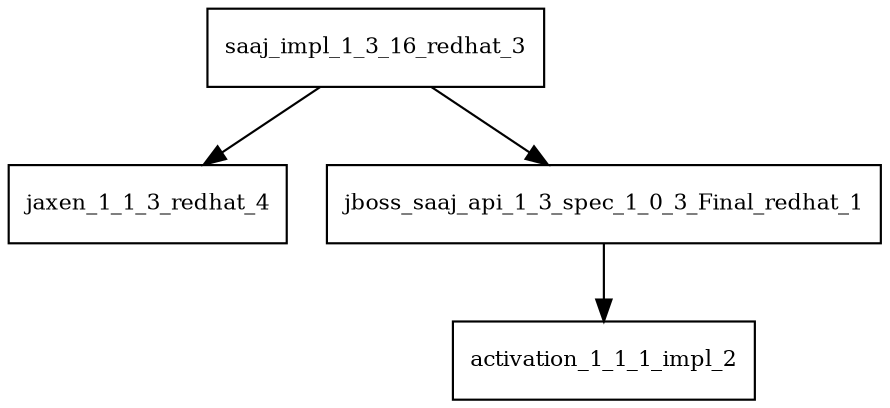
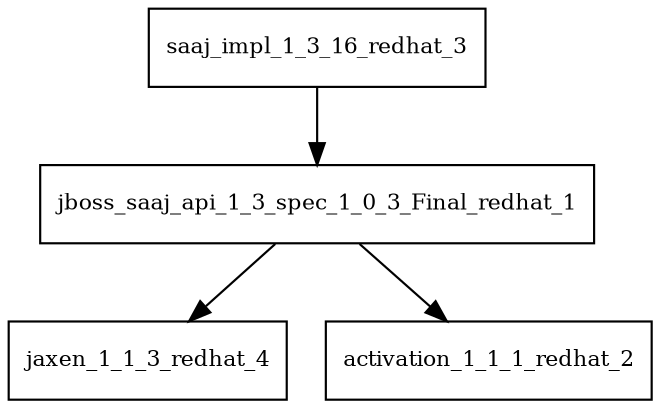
  digraph {
    node [fontsize=10.0 shape=box]
    saaj_impl_1_3_16_redhat_3
    jaxen_1_1_3_redhat_4
    jboss_saaj_api_1_3_spec_1_0_3_Final_redhat_1
-   activation_1_1_1_redhat_2 [label=activation_1_1_1_impl_2]
-   saaj_impl_1_3_16_redhat_3 -> jaxen_1_1_3_redhat_4
+   activation_1_1_1_redhat_2
+   jboss_saaj_api_1_3_spec_1_0_3_Final_redhat_1 -> jaxen_1_1_3_redhat_4
    saaj_impl_1_3_16_redhat_3 -> jboss_saaj_api_1_3_spec_1_0_3_Final_redhat_1
    jboss_saaj_api_1_3_spec_1_0_3_Final_redhat_1 -> activation_1_1_1_redhat_2
  }
